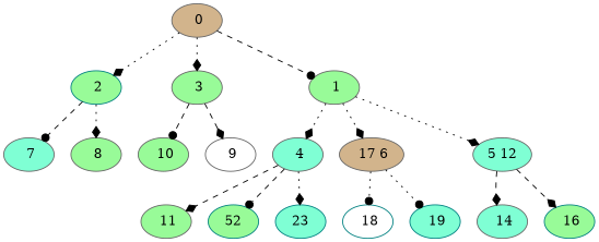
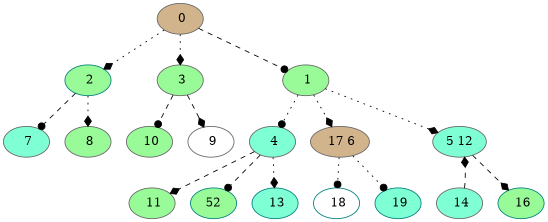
  digraph {
    node [color=gray40 fillcolor=palegreen style=filled]
    edge [arrowhead=diamond style=dotted]
    " 0" [fillcolor=tan]
    " 2" [color=teal]
    " 3"
    " 1"
    " 7" [fillcolor=aquamarine]
    " 8"
    " 10"
    " 9" [fillcolor=white]
    " 4" [fillcolor=aquamarine]
    " 17 6" [fillcolor=tan]
    n11 [fillcolor=aquamarine label="5 12"]
    " 11"
    n13 [color=teal label=52]
-   " 13" [color=teal fillcolor=aquamarine label=23]
+   " 13" [color=teal fillcolor=aquamarine]
    " 18" [color=teal fillcolor=white]
    " 19" [color=teal fillcolor=aquamarine]
    " 14" [fillcolor=aquamarine]
    " 16" [color=teal]
    " 0" -> " 2"
    " 0" -> " 3"
    " 0" -> " 1" [arrowhead=dot style=dashed]
    " 2" -> " 7" [arrowhead=dot style=dashed]
    " 2" -> " 8"
    " 3" -> " 10" [arrowhead=dot style=dashed]
    " 3" -> " 9" [style=dashed]
-   " 1" -> " 4"
+   " 1" -> " 4" [arrowhead=dot]
    " 1" -> " 17 6"
    " 1" -> n11
    " 4" -> " 11" [style=dashed]
    " 4" -> n13 [arrowhead=dot style=dashed]
    " 4" -> " 13"
    " 17 6" -> " 18" [arrowhead=dot]
    " 17 6" -> " 19" [arrowhead=dot]
-   n11 -> " 14" [style=dashed]
+   " 14" -> n11 [style=dashed]
    n11 -> " 16" [style=dashed]
  }
